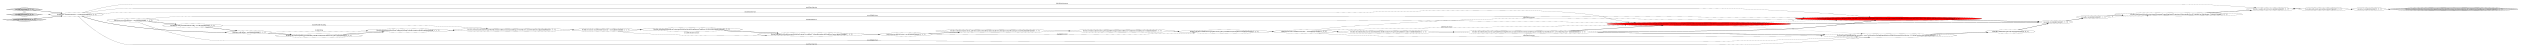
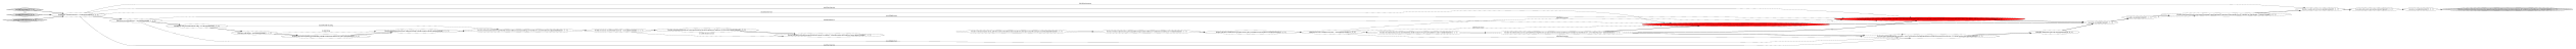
  digraph {
    fontname="Noto Serif"
    rankdir=LR
    node [fillcolor=white fontname="Noto Serif" shape=ellipse style=filled]
    edge [fontname="Noto Serif" style=bold]
    n1 [label="Mockito.when(helixDataAccessor.getChildValuesMap(Mockito.any())).thenReturn(ImmutableMap.of(\"GobblinYarnTaskRunner-1\",new HelixProperty(\"\")))@@@19@@@['1', '1', '1']"]
    n2 [fillcolor=red label="YarnAutoScalingManager.YarnAutoScalingRunnable runnable = new YarnAutoScalingManager.YarnAutoScalingRunnable(mockTaskDriver,mockYarnService,1,5,10,1.0,noopQueue,helixDataAccessor)@@@20@@@['0', '1', '0']"]
    n3 [fillcolor=red label="YarnAutoScalingManager.YarnAutoScalingRunnable runnable = new YarnAutoScalingManager.YarnAutoScalingRunnable(mockTaskDriver,mockYarnService,1,5,10,noopQueue,helixDataAccessor)@@@20@@@['1', '0', '0']"]
    n4 [label="TestYarnAutoScalingRunnable runnable = new TestYarnAutoScalingRunnable(mockTaskDriver,mockYarnService,1,1,1,helixDataAccessor)@@@20@@@['0', '0', '1']"]
    n5 [label="runnable.run()@@@21@@@['1', '1', '0']"]
    n6 [label="runnable.setRaiseException(true)@@@21@@@['0', '0', '1']"]
    n7 [fillcolor=lightgray label="testMinContainers['0', '1', '0']" shape=diamond]
    n8 [label="YarnService mockYarnService = mock()@@@3@@@['1', '1', '1']"]
    n9 [label="Mockito.reset(mockYarnService)@@@24@@@['0', '0', '1']"]
    n10 [label="TaskDriver mockTaskDriver = mock()@@@4@@@['1', '1', '1']"]
    n11 [label="runnable.setRaiseException(false)@@@25@@@['0', '0', '1']"]
    n12 [label="WorkflowConfig mockWorkflowConfig = mock()@@@5@@@['1', '1', '1']"]
    n13 [fillcolor=lightgray label="Mockito.verify(mockYarnService,times(1)).requestTargetNumberOfContainers(1,ImmutableSet.of(\"GobblinYarnTaskRunner-1\"))@@@27@@@['0', '0', '1']"]
    n14 [label="Mockito.when(mockTaskDriver.getWorkflowContext(\"workflow1\")).thenReturn(mockWorkflowContext)@@@12@@@['1', '1', '1']"]
-   n15 [label="JobContext mockJobContext = mock()@@@13@@@['1', '1', '1']"]
    n16 [label="Mockito.when(mockTaskDriver.getJobContext(\"job1\")).thenReturn(mockJobContext)@@@16@@@['1', '1', '1']"]
    n17 [label="Mockito.when(mockJobContext.getPartitionSet()).thenReturn(ImmutableSet.of(Integer.valueOf(1),Integer.valueOf(2)))@@@14@@@['1', '1', '1']"]
    n18 [label="HelixDataAccessor helixDataAccessor = mock()@@@17@@@['1', '1', '1']"]
    n19 [label="Mockito.when(helixDataAccessor.keyBuilder()).thenReturn(new PropertyKey.Builder(\"cluster\"))@@@18@@@['1', '1', '1']"]
    n20 [label="Mockito.when(mockJobDag.getAllNodes()).thenReturn(ImmutableSet.of(\"job1\"))@@@7@@@['1', '1', '1']"]
    n21 [label="Mockito.when(mockWorkflowConfig.getJobDag()).thenReturn(mockJobDag)@@@8@@@['1', '1', '1']"]
    n22 [label="Mockito.when(mockTaskDriver.getWorkflows()).thenReturn(ImmutableMap.of(\"workflow1\",mockWorkflowConfig))@@@9@@@['1', '1', '1']"]
    n23 [label="runnable.run()@@@22@@@['1', '1', '1']"]
    n24 [label="WorkflowContext mockWorkflowContext = mock()@@@10@@@['1', '1', '1']"]
    n25 [label="Mockito.when(mockWorkflowContext.getWorkflowState()).thenReturn(TaskState.IN_PROGRESS)@@@11@@@['1', '1', '1']"]
    n26 [label="Mockito.verify(mockYarnService,times(0)).requestTargetNumberOfContainers(1,ImmutableSet.of(\"GobblinYarnTaskRunner-1\"))@@@23@@@['0', '0', '1']"]
    n27 [label="runnable.run()@@@26@@@['0', '0', '1']"]
    n28 [fillcolor=lightgray label="testMinContainers['1', '0', '0']" shape=diamond]
    n29 [label="Mockito.when(mockJobContext.getAssignedParticipant(2)).thenReturn(\"GobblinYarnTaskRunner-1\")@@@15@@@['1', '1', '1']"]
    n30 [label="JobDag mockJobDag = mock()@@@6@@@['1', '1', '1']"]
    n31 [fillcolor=lightgray label="testSuppressedException['0', '0', '1']" shape=diamond]
    n1 -> n2
    n1 -> n3
    n1 -> n4
    n2 -> n5
    n3 -> n2 [label=0 style=dashed]
    n3 -> n4 [label=0 style=dashed]
    n3 -> n5
    n4 -> n6
    n5 -> n23
    n6 -> n5
    n7 -> n8
    n8 -> n2 [label=mockYarnService style=solid]
    n8 -> n3 [label=mockYarnService style=solid]
    n8 -> n4 [label=mockYarnService style=solid]
    n8 -> n9 [label=helixDataAccessor style=solid]
-   n8 -> n30
-   n11 -> n9
+   n8 -> n10
+   n9 -> n11
    n10 -> n2 [label=mockTaskDriver style=solid]
    n10 -> n3 [label=mockTaskDriver style=solid]
    n10 -> n4 [label=mockTaskDriver style=solid]
    n10 -> n12
    n11 -> n27
    n12 -> n22 [label=mockWorkflowConfig style=solid]
    n12 -> n30
-   n14 -> n15
-   n15 -> n16 [label=mockJobContext style=solid]
-   n15 -> n17
    n16 -> n18
    n17 -> n29
    n18 -> n2 [label=helixDataAccessor style=solid]
    n18 -> n3 [label=helixDataAccessor style=solid]
    n18 -> n4 [label=helixDataAccessor style=solid]
    n18 -> n19
    n19 -> n1
    n20 -> n21
    n21 -> n22
    n22 -> n24
    n23 -> n26 [label=0 style=dashed]
    n23 -> n26
    n24 -> n14 [label=mockWorkflowContext style=solid]
    n24 -> n25
    n25 -> n14
    n26 -> n9
    n27 -> n13
-   n28 -> n8 [style=dashed]
+   n28 -> n8
    n29 -> n16
    n30 -> n20
    n30 -> n21 [label=mockJobDag style=solid]
    n31 -> n8
  }
